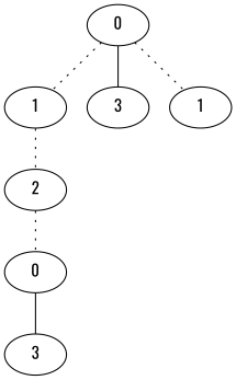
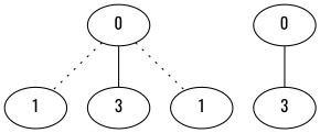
  graph {
    fontname=Oswald
    node [fontname=Oswald]
    edge [style=dotted fontname=Oswald]
    n1 [label=0]
    n2 [label=1]
    n3 [label=3]
    n4 [label=1]
-   n5 [label=2]
    n6 [label=0]
    n7 [label=3]
    n1 -- n2
    n1 -- n3 [style=""]
    n1 -- n4
-   n2 -- n5
-   n5 -- n6
    n6 -- n7 [style=""]
  }
